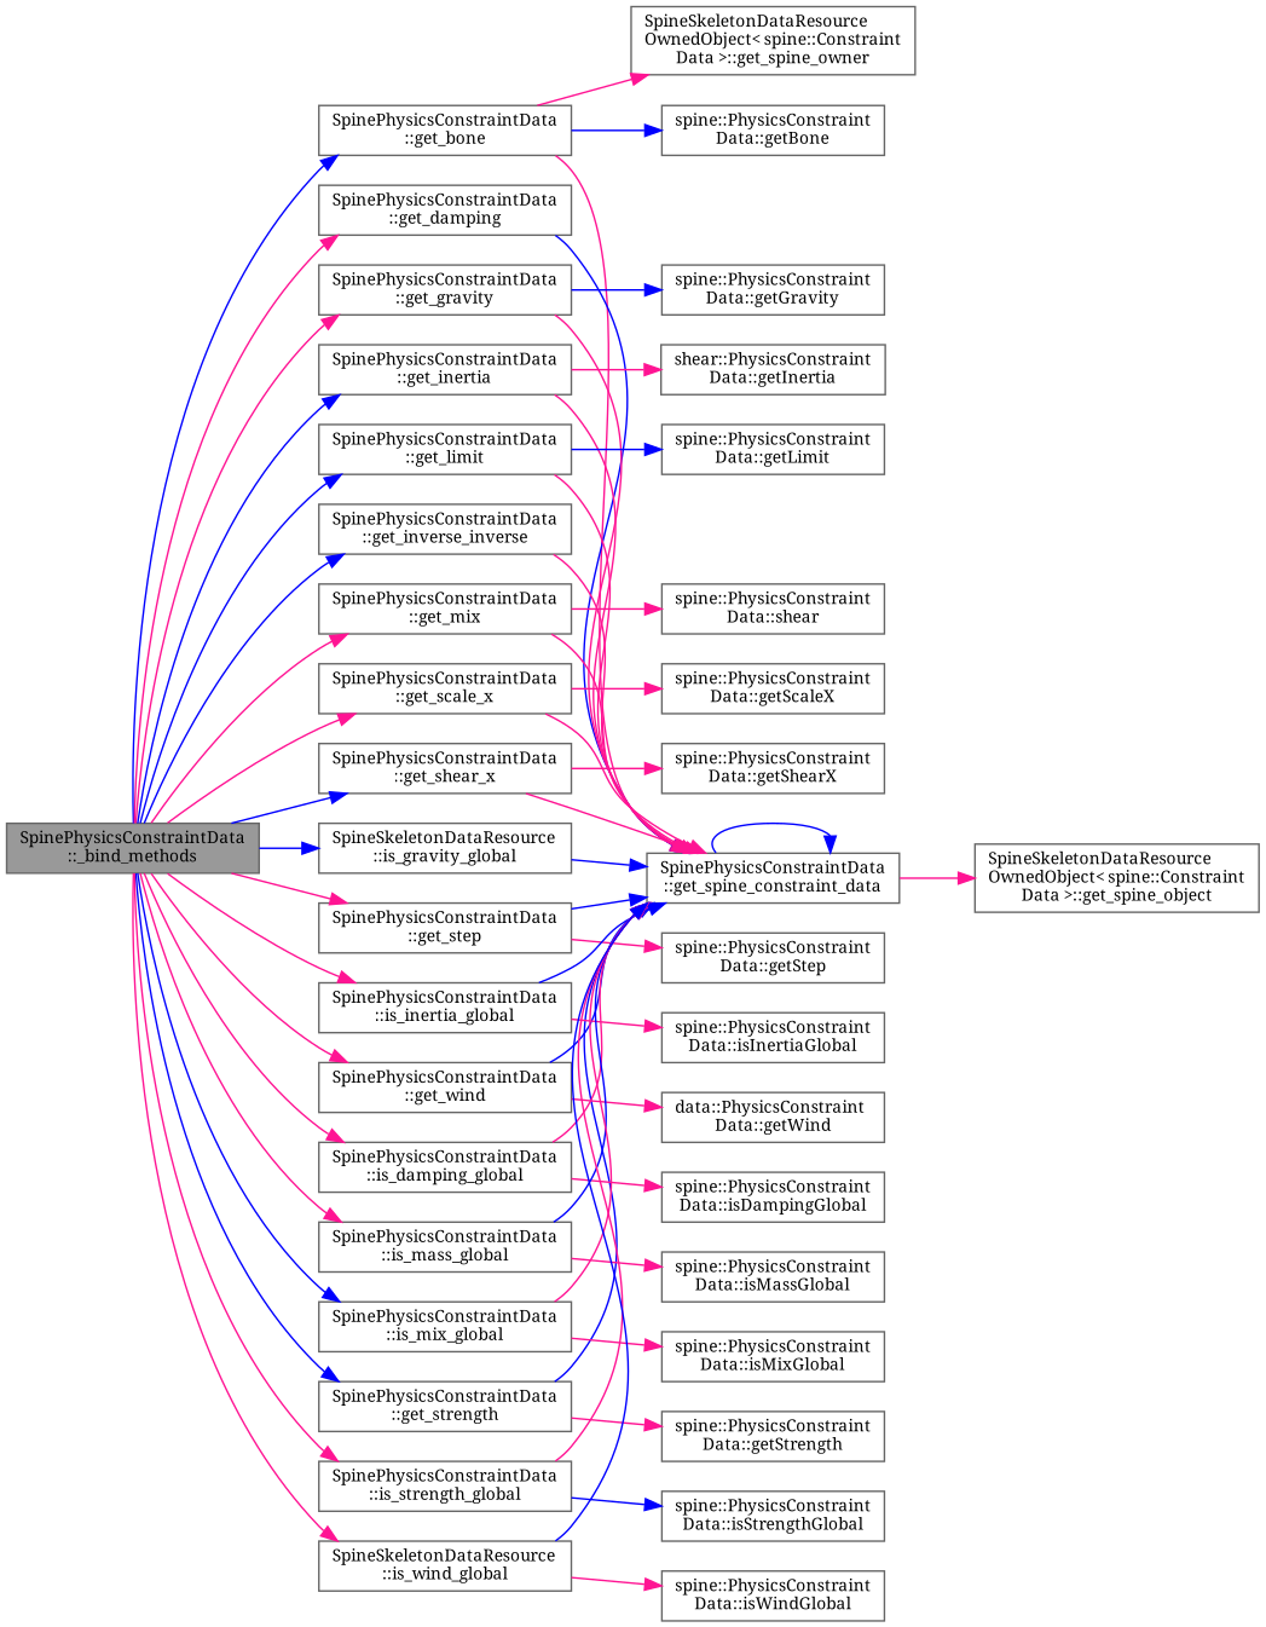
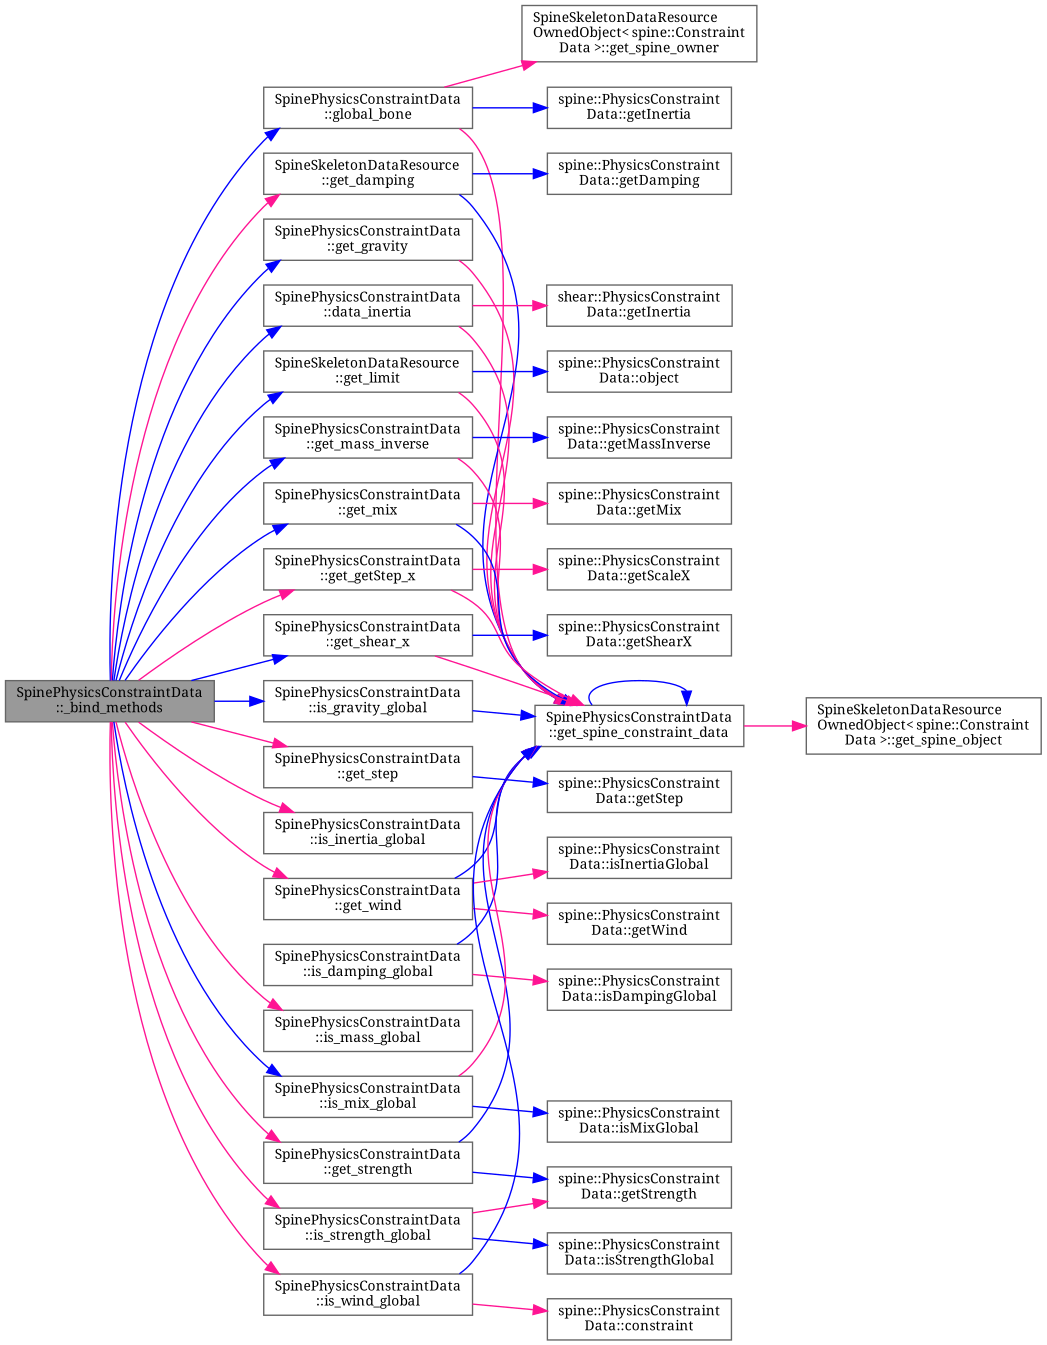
  digraph {
    fontname="Noto Serif"
    rankdir=LR
    node [color=grey40 fillcolor=white fontname="Noto Serif" fontsize=10 shape=box style=filled]
    edge [color=deeppink fontname="Noto Serif" fontsize=10 labelfontname=Helvetica labelfontsize=10 style=solid]
    n1 [color=gray40 fillcolor=grey60 fontcolor=black height=0.2 label="SpinePhysicsConstraintData\l::_bind_methods" width=0.4]
-   n2 [height=0.2 label="SpinePhysicsConstraintData\l::get_bone" width=0.4]
-   n3 [height=0.2 label="SpinePhysicsConstraintData\l::get_damping" width=0.4]
+   n2 [height=0.2 label="SpinePhysicsConstraintData\l::global_bone" width=0.4]
+   n3 [height=0.2 label="SpineSkeletonDataResource\l::get_damping" width=0.4]
    n4 [height=0.2 label="SpinePhysicsConstraintData\l::get_gravity" width=0.4]
-   n5 [height=0.2 label="SpinePhysicsConstraintData\l::get_inertia" width=0.4]
-   n6 [height=0.2 label="SpinePhysicsConstraintData\l::get_limit" width=0.4]
-   n7 [height=0.2 label="SpinePhysicsConstraintData\l::get_inverse_inverse" width=0.4]
+   n5 [height=0.2 label="SpinePhysicsConstraintData\l::data_inertia" width=0.4]
+   n6 [height=0.2 label="SpineSkeletonDataResource\l::get_limit" width=0.4]
+   n7 [height=0.2 label="SpinePhysicsConstraintData\l::get_mass_inverse" width=0.4]
    n8 [height=0.2 label="SpinePhysicsConstraintData\l::get_mix" width=0.4]
-   n9 [height=0.2 label="SpinePhysicsConstraintData\l::get_scale_x" width=0.4]
+   n9 [height=0.2 label="SpinePhysicsConstraintData\l::get_getStep_x" width=0.4]
    n10 [height=0.2 label="SpinePhysicsConstraintData\l::get_shear_x" width=0.4]
    n11 [height=0.2 label="SpinePhysicsConstraintData\l::get_step" width=0.4]
    n12 [height=0.2 label="SpinePhysicsConstraintData\l::get_strength" width=0.4]
    n13 [height=0.2 label="SpinePhysicsConstraintData\l::get_wind" width=0.4]
    n14 [height=0.2 label="SpinePhysicsConstraintData\l::is_damping_global" width=0.4]
-   n15 [height=0.2 label="SpineSkeletonDataResource\l::is_gravity_global" width=0.4]
+   n15 [height=0.2 label="SpinePhysicsConstraintData\l::is_gravity_global" width=0.4]
    n16 [height=0.2 label="SpinePhysicsConstraintData\l::is_inertia_global" width=0.4]
    n17 [height=0.2 label="SpinePhysicsConstraintData\l::is_mass_global" width=0.4]
    n18 [height=0.2 label="SpinePhysicsConstraintData\l::is_mix_global" width=0.4]
    n19 [height=0.2 label="SpinePhysicsConstraintData\l::is_strength_global" width=0.4]
-   n20 [height=0.2 label="SpineSkeletonDataResource\l::is_wind_global" width=0.4]
+   n20 [height=0.2 label="SpinePhysicsConstraintData\l::is_wind_global" width=0.4]
    n21 [height=0.2 label="SpinePhysicsConstraintData\l::get_spine_constraint_data" width=0.4]
    n22 [height=0.2 label="SpineSkeletonDataResource\lOwnedObject\< spine::Constraint\lData \>::get_spine_owner" width=0.4]
-   n23 [height=0.2 label="spine::PhysicsConstraint\lData::getBone" width=0.4]
-   n25 [height=0.2 label="spine::PhysicsConstraint\lData::getGravity" width=0.4]
+   n23 [height=0.2 label="spine::PhysicsConstraint\lData::getInertia" width=0.4]
+   n24 [height=0.2 label="spine::PhysicsConstraint\lData::getDamping" width=0.4]
    n26 [height=0.2 label="shear::PhysicsConstraint\lData::getInertia" width=0.4]
-   n27 [height=0.2 label="spine::PhysicsConstraint\lData::getLimit" width=0.4]
-   n29 [height=0.2 label="spine::PhysicsConstraint\lData::shear" width=0.4]
+   n27 [height=0.2 label="spine::PhysicsConstraint\lData::object" width=0.4]
+   n28 [height=0.2 label="spine::PhysicsConstraint\lData::getMassInverse" width=0.4]
+   n29 [height=0.2 label="spine::PhysicsConstraint\lData::getMix" width=0.4]
    n30 [height=0.2 label="spine::PhysicsConstraint\lData::getScaleX" width=0.4]
    n31 [height=0.2 label="spine::PhysicsConstraint\lData::getShearX" width=0.4]
    n32 [height=0.2 label="spine::PhysicsConstraint\lData::getStep" width=0.4]
    n33 [height=0.2 label="spine::PhysicsConstraint\lData::getStrength" width=0.4]
-   n34 [height=0.2 label="data::PhysicsConstraint\lData::getWind" width=0.4]
+   n34 [height=0.2 label="spine::PhysicsConstraint\lData::getWind" width=0.4]
    n35 [height=0.2 label="spine::PhysicsConstraint\lData::isDampingGlobal" width=0.4]
    n36 [height=0.2 label="spine::PhysicsConstraint\lData::isInertiaGlobal" width=0.4]
-   n37 [height=0.2 label="spine::PhysicsConstraint\lData::isMassGlobal" width=0.4]
    n38 [height=0.2 label="spine::PhysicsConstraint\lData::isMixGlobal" width=0.4]
    n39 [height=0.2 label="spine::PhysicsConstraint\lData::isStrengthGlobal" width=0.4]
-   n40 [height=0.2 label="spine::PhysicsConstraint\lData::isWindGlobal" width=0.4]
+   n40 [height=0.2 label="spine::PhysicsConstraint\lData::constraint" width=0.4]
    n41 [height=0.2 label="SpineSkeletonDataResource\lOwnedObject\< spine::Constraint\lData \>::get_spine_object" width=0.4]
    n1 -> n2 [color=blue]
    n1 -> n3
-   n1 -> n4
+   n1 -> n4 [color=blue]
    n1 -> n5 [color=blue]
    n1 -> n6 [color=blue]
    n1 -> n7 [color=blue]
-   n1 -> n8
+   n1 -> n8 [color=blue]
    n1 -> n9
    n1 -> n10 [color=blue]
    n1 -> n11
-   n1 -> n12 [color=blue]
+   n1 -> n12
    n1 -> n13
-   n1 -> n14
    n1 -> n15 [color=blue]
    n1 -> n16
    n1 -> n17
    n1 -> n18 [color=blue]
    n1 -> n19
    n1 -> n20
    n2 -> n21
    n2 -> n22
    n2 -> n23 [color=blue]
    n3 -> n21 [color=blue]
+   n3 -> n24 [color=blue]
    n4 -> n21
-   n4 -> n25 [color=blue]
    n5 -> n21
    n5 -> n26
    n6 -> n21
    n6 -> n27 [color=blue]
    n7 -> n21
-   n8 -> n21
+   n7 -> n28 [color=blue]
+   n8 -> n21 [color=blue]
    n8 -> n29
    n9 -> n21
    n9 -> n30
    n10 -> n21
-   n10 -> n31
-   n11 -> n21 [color=blue]
-   n11 -> n32
+   n10 -> n31 [color=blue]
+   n11 -> n32 [color=blue]
    n12 -> n21 [color=blue]
-   n12 -> n33
+   n12 -> n33 [color=blue]
    n13 -> n21 [color=blue]
    n13 -> n34
-   n14 -> n21
+   n14 -> n21 [color=blue]
    n14 -> n35
    n15 -> n21 [color=blue]
-   n16 -> n21 [color=blue]
-   n16 -> n36
-   n17 -> n21 [color=blue]
-   n17 -> n37
+   n13 -> n36
    n18 -> n21
-   n18 -> n38
-   n19 -> n21
+   n18 -> n38 [color=blue]
+   n19 -> n33
    n19 -> n39 [color=blue]
    n20 -> n21 [color=blue]
    n20 -> n40
    n21 -> n21 [color=blue]
    n21 -> n41
  }
